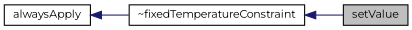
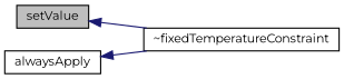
  digraph {
    fontname=Montserrat
    rankdir=LR
    node [color=black fontname=Montserrat fontsize=10 shape=record]
    edge [color=midnightblue dir=back fontname=Montserrat fontsize=10 labelfontname=FreeSans labelfontsize=10 style=solid]
    n1 [fillcolor=grey75 fontcolor=black height=0.2 label=setValue style=filled width=0.4]
    n2 [height=0.2 label="~fixedTemperatureConstraint" width=0.4]
    n3 [height=0.2 label=alwaysApply width=0.4]
-   n2 -> n1
+   n1 -> n2
    n3 -> n2
  }
